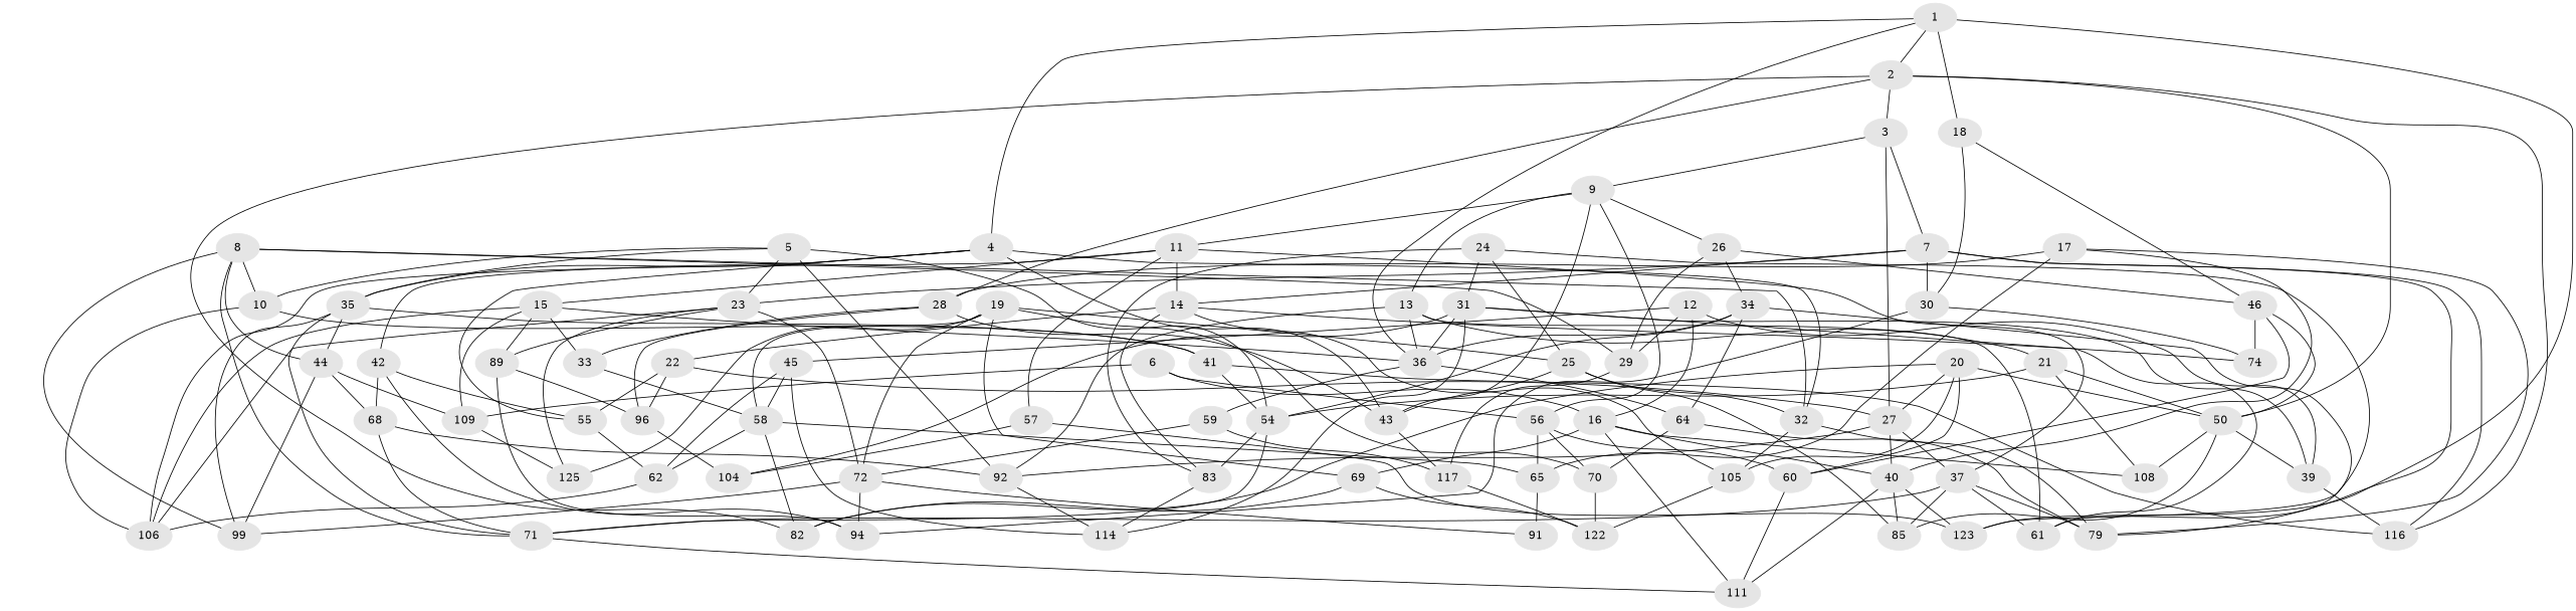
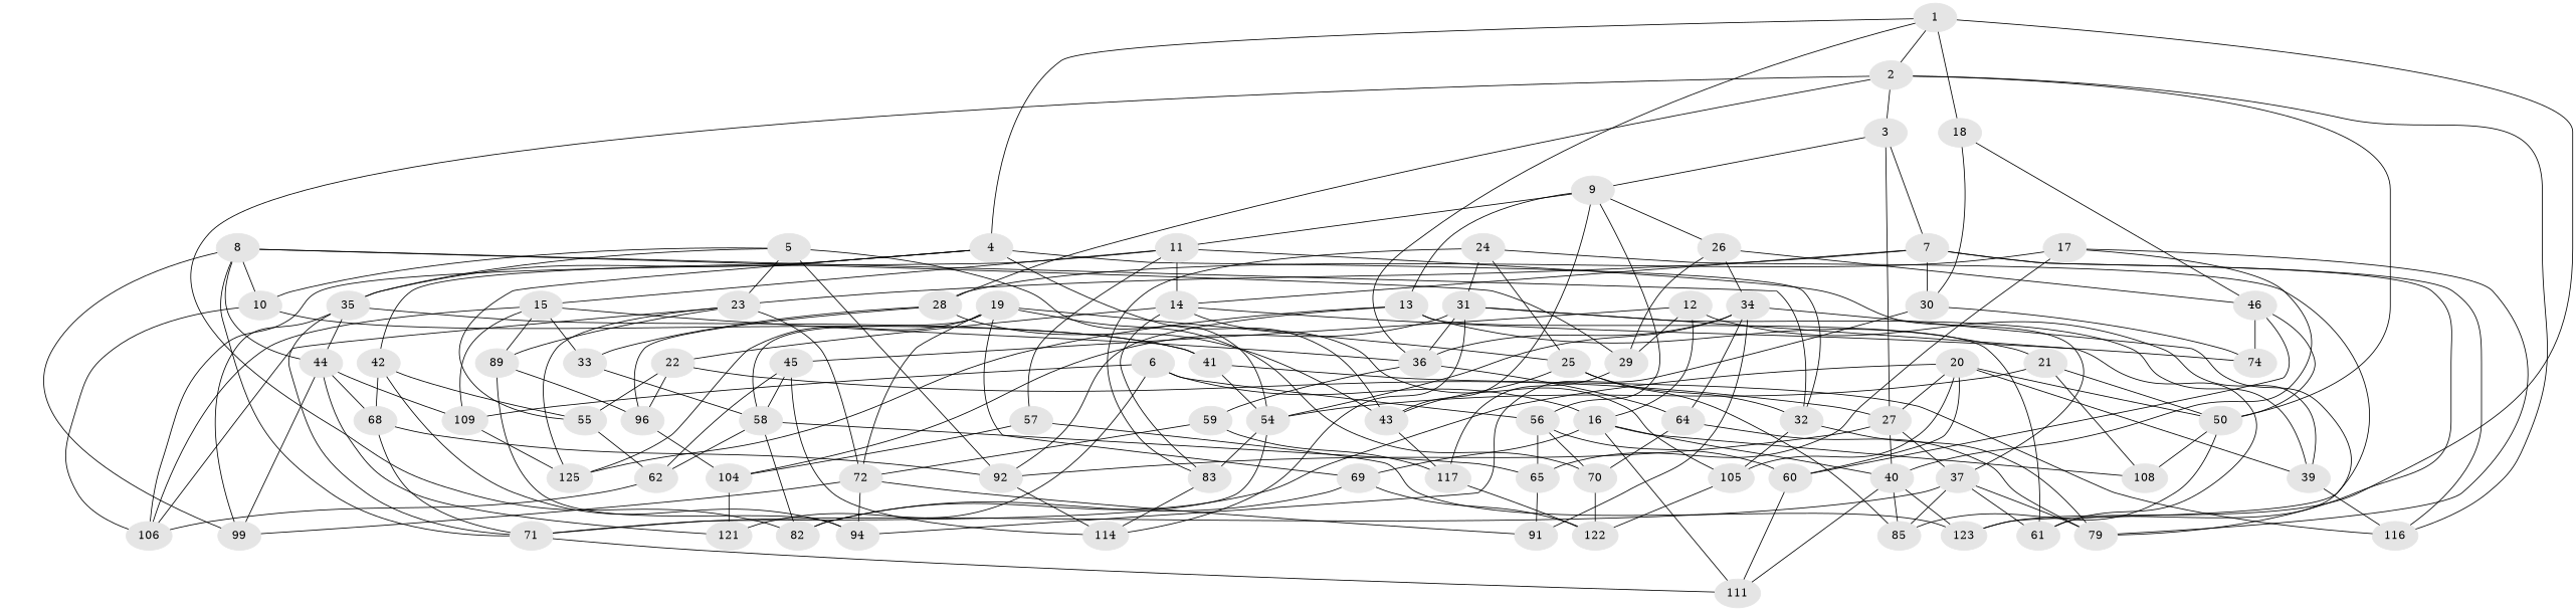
  graph {
    node [color=gray90 style=filled]
    1 [super="+81"]
    2 [super="+73"]
    4 [super="+66"]
    18
    36 [super="+95"]
    123
    3
    28 [super="+52"]
    50 [super="+98"]
    82
    116
    32 [super="+90"]
    35 [super="+53"]
    42
    43 [super="+100"]
    55
    30
    46 [super="+88"]
    64
    59
    7 [super="+80"]
    9 [super="+102"]
    27 [super="+63"]
    33
    96
    108
    85
    23 [super="+84"]
    14 [super="+120"]
    79 [super="+103"]
    56 [super="+75"]
    11 [super="+119"]
    13 [super="+76"]
    26
    92 [super="+93"]
    37 [super="+107"]
    40 [super="+87"]
    105
    44 [super="+110"]
    71 [super="+77"]
    99
    41
    94
    68
    117
    62
    5 [super="+38"]
    10
    54 [super="+113"]
    106 [super="+115"]
    125
    89
    72 [super="+97"]
    83 [super="+118"]
    114
    16 [super="+86"]
    69
    111
    6
    109
+   121
    65
    70
    60
    22
    74
    8 [super="+49"]
    29
    15 [super="+48"]
    57
    21
    61
    34 [super="+101"]
    104
    12
    39
    45
    58 [super="+112"]
    122
    17
    91
    19 [super="+51"]
    25 [super="+124"]
    20 [super="+78"]
    24
    31 [super="+67"]
    1 -- 2
    1 -- 4
    1 -- 18 [weight=2]
    1 -- 36
    1 -- 123
    2 -- 3
    2 -- 28
    2 -- 50
    2 -- 82
    2 -- 116
    4 -- 32
    4 -- 35
    4 -- 42
    4 -- 43
    4 -- 55
    18 -- 30
    18 -- 46
    36 -- 64
    36 -- 59
    3 -- 7
    3 -- 9
    3 -- 27
    28 -- 43
    28 -- 33
    28 -- 96
    50 -- 108
    50 -- 85
    32 -- 79
    32 -- 105
    35 -- 44
    35 -- 71
    35 -- 99
    35 -- 41
    42 -- 55
    42 -- 94
    42 -- 68
    43 -- 117
    55 -- 62
    30 -- 94
    30 -- 74
    46 -- 50
    46 -- 60
    46 -- 74
    64 -- 79
    64 -- 70
    59 -- 117
    59 -- 72
    7 -- 116
    7 -- 30
    7 -- 23
    7 -- 14
    7 -- 79
    9 -- 43
    9 -- 56
    9 -- 11
    9 -- 13
    9 -- 26
    27 -- 92
    27 -- 37
    27 -- 40
    33 -- 58
    96 -- 104
    23 -- 106
    23 -- 125
    23 -- 89
    23 -- 72
    14 -- 105
    14 -- 83
    14 -- 22
    14 -- 74
    56 -- 65
    56 -- 70
    56 -- 60
    11 -- 14
    11 -- 37
    11 -- 106
    11 -- 15
    11 -- 57
    13 -- 92
-   13 -- 36
+   13 -- 125
    13 -- 21
    13 -- 61
    26 -- 46
    26 -- 29
    26 -- 34
    92 -- 114
    37 -- 85
    37 -- 79
    37 -- 71
    37 -- 61
    40 -- 123
    40 -- 85
    40 -- 111
    105 -- 122
    44 -- 99
    44 -- 68
    44 -- 109
+   44 -- 121
    71 -- 111
    41 -- 116
    41 -- 54
    68 -- 92
    68 -- 71
    117 -- 122
    62 -- 106
    5 -- 35
    5 -- 23
    5 -- 92 [weight=2]
    5 -- 10
    5 -- 54
    10 -- 41
    10 -- 106
    54 -- 71
    54 -- 83
    89 -- 96
    89 -- 94
    72 -- 99
    72 -- 94
    72 -- 91
    83 -- 114
    16 -- 108
    16 -- 40
    16 -- 69
    16 -- 111
    69 -- 82
    69 -- 122
    6 -- 56
    6 -- 16
    6 -- 109
+   6 -- 121
    109 -- 125
    65 -- 91
    70 -- 122
    60 -- 111
    22 -- 55
    22 -- 27
    22 -- 96
    8 -- 32
    8 -- 44
    8 -- 71
    8 -- 99
    8 -- 10
    8 -- 29
    29 -- 117
    15 -- 36
    15 -- 33
    15 -- 106
    15 -- 89
    15 -- 109
    57 -- 123
    57 -- 104
    21 -- 50
    21 -- 108
    21 -- 54
    34 -- 36
    34 -- 64
    34 -- 54
    34 -- 61
+   34 -- 91
+   104 -- 121
    12 -- 16
    12 -- 29
    12 -- 39
    12 -- 45
    39 -- 116
    45 -- 62
    45 -- 114
    45 -- 58
    58 -- 82
    58 -- 62
    58 -- 65
    17 -- 28
    17 -- 79
    17 -- 40
    17 -- 65
    19 -- 125
    19 -- 72
    19 -- 69
    19 -- 70
    19 -- 58
    19 -- 25
    25 -- 32 [weight=2]
    25 -- 43
    25 -- 85
    20 -- 50
    20 -- 82
    20 -- 27
    20 -- 105
    20 -- 60
-   50 -- 39
+   20 -- 39
    24 -- 123
    24 -- 83
    24 -- 25
    24 -- 31
    31 -- 36
    31 -- 114
    31 -- 61
    31 -- 104
    31 -- 39
  }
